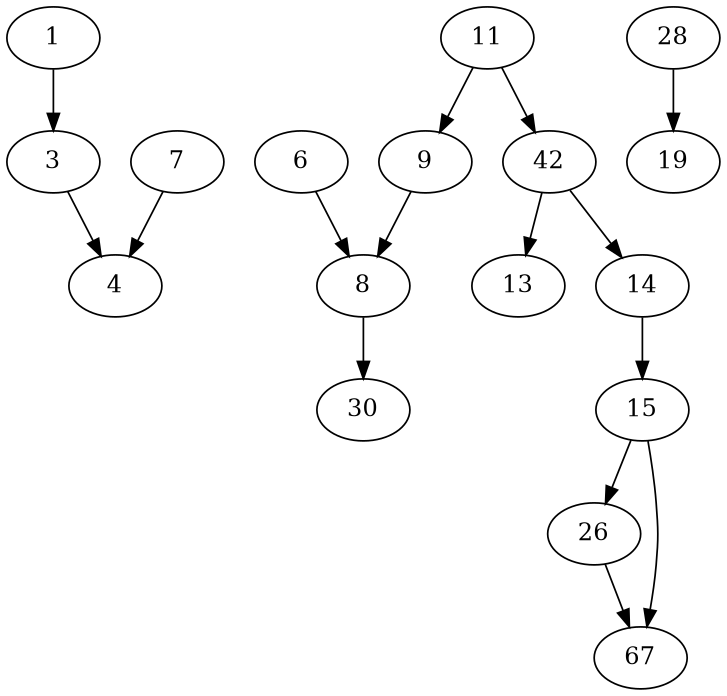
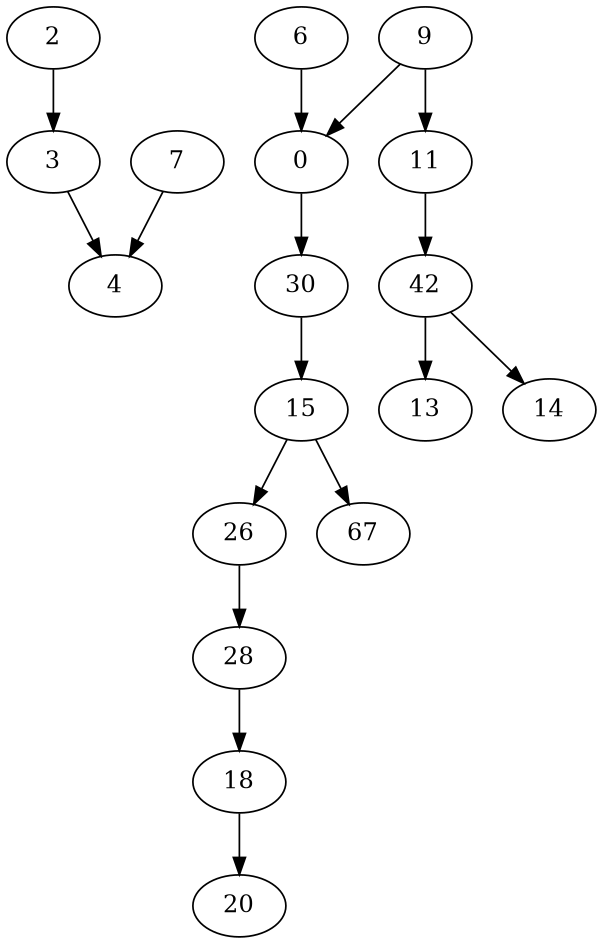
  digraph {
    node [alpha=0.19]
-   2 [expect_size=17454080 label=1]
+   2 [expect_size=17454080]
    3 [alpha=0.10 expect_size=9851904]
    4 [alpha=0.11 expect_size=30906368]
    7 [alpha=0.17 expect_size=25175040]
    6 [alpha=0.18 expect_size=13575168]
-   8 [expect_size=30732288]
+   8 [expect_size=30732288 label=0]
    n7 [alpha=0.05 expect_size=30948352 label=30]
    9 [alpha=0.03 expect_size=43901952]
    11 [alpha=0.01 expect_size=51124224]
    n10 [alpha=0.17 expect_size=25797632 label=42]
    13 [alpha=0.15 expect_size=23940096]
    14 [alpha=0.03 expect_size=46666752]
    15 [alpha=0.10 expect_size=25971712]
    n14 [alpha=0.20 expect_size=12895232 label=26]
    n15 [expect_size=8563712 label=67]
    n16 [alpha=0.11 expect_size=48748544 label=28]
-   19 [alpha=0.18 expect_size=46152704]
+   19 [alpha=0.18 expect_size=46152704 label=18]
+   20 [alpha=0.12 expect_size=5817344]
    2 -> 3
    3 -> 4
    7 -> 4
    6 -> 8
    8 -> n7
    9 -> 8
-   11 -> 9
+   9 -> 11
    11 -> n10
    n10 -> 13
    n10 -> 14
-   14 -> 15
+   n7 -> 15
    15 -> n14
    15 -> n15
-   n14 -> n15
+   n14 -> n16
    n16 -> 19
+   19 -> 20
  }
